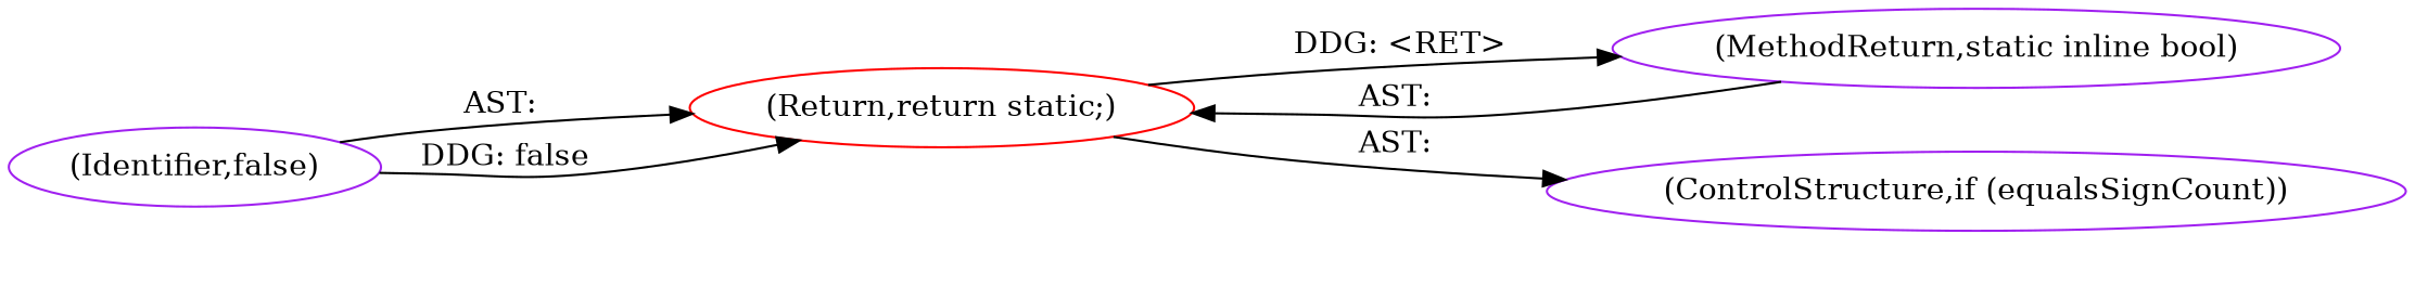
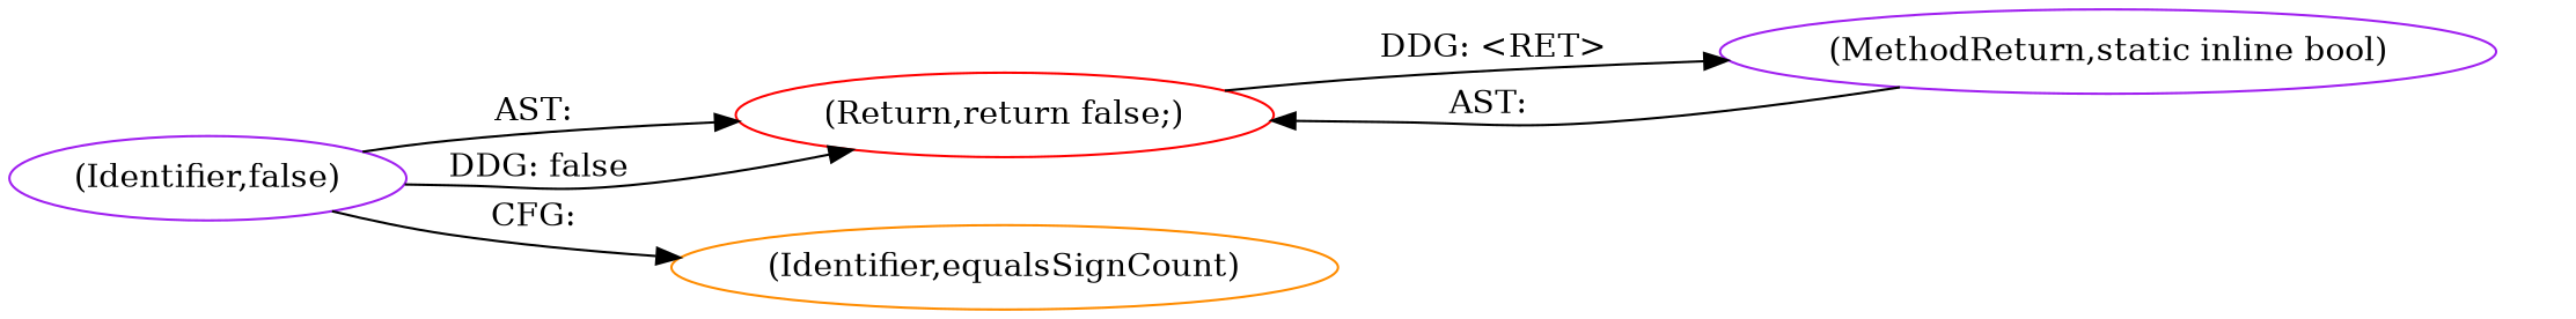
  digraph {
    rankdir=LR
    node [color=purple]
-   n1 [color=red label="(Return,return static;)"]
+   n1 [color=red label="(Return,return false;)"]
    n2 [label="(MethodReturn,static inline bool)"]
-   n3 [label="(ControlStructure,if (equalsSignCount))"]
    n4 [label="(Identifier,false)"]
+   n5 [color=darkorange label="(Identifier,equalsSignCount)"]
    n1 -> n2 [label="DDG: <RET>"]
-   n1 -> n3 [label="AST: "]
    n2 -> n1 [label="AST: "]
    n4 -> n1 [label="AST: "]
    n4 -> n1 [label="DDG: false"]
+   n4 -> n5 [label="CFG: "]
  }
